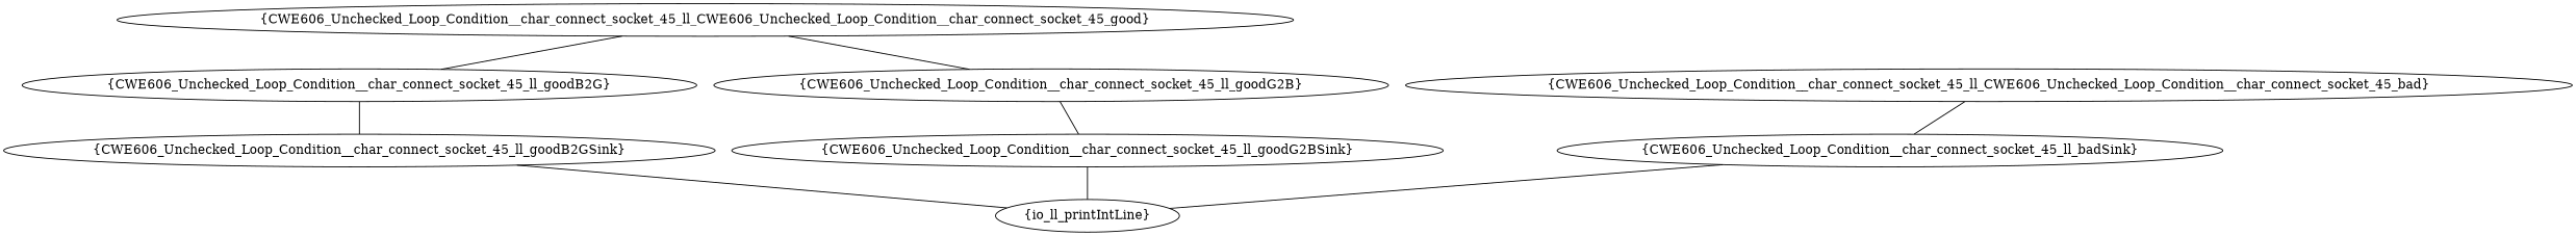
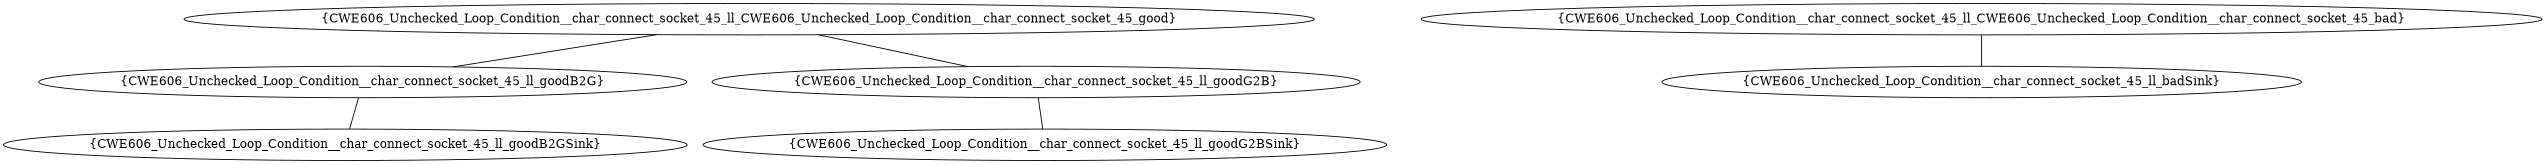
  graph {
    n1 [label="{CWE606_Unchecked_Loop_Condition__char_connect_socket_45_ll_goodG2BSink}"]
-   n2 [label="{io_ll_printIntLine}"]
    n3 [label="{CWE606_Unchecked_Loop_Condition__char_connect_socket_45_ll_goodB2GSink}"]
    n4 [label="{CWE606_Unchecked_Loop_Condition__char_connect_socket_45_ll_goodB2G}"]
    n5 [label="{CWE606_Unchecked_Loop_Condition__char_connect_socket_45_ll_goodG2B}"]
    n6 [label="{CWE606_Unchecked_Loop_Condition__char_connect_socket_45_ll_badSink}"]
    n7 [label="{CWE606_Unchecked_Loop_Condition__char_connect_socket_45_ll_CWE606_Unchecked_Loop_Condition__char_connect_socket_45_bad}"]
    n8 [label="{CWE606_Unchecked_Loop_Condition__char_connect_socket_45_ll_CWE606_Unchecked_Loop_Condition__char_connect_socket_45_good}"]
-   n1 -- n2
-   n3 -- n2
    n4 -- n3
    n5 -- n1
-   n6 -- n2
    n7 -- n6
    n8 -- n4
    n8 -- n5
  }
